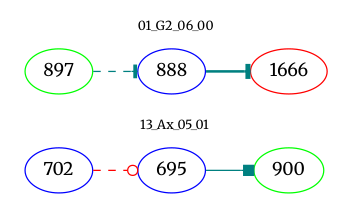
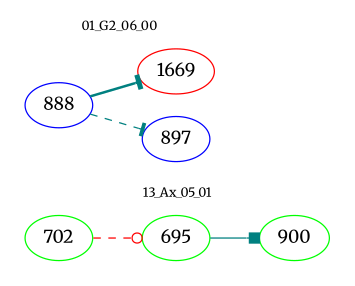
  digraph {
    fontname=Merriweather
    rankdir=LR
    node [color=green fontname=Merriweather]
    edge [arrowhead=tee color=teal fontname=Merriweather style=dashed]
-   n1 [color=blue label=702]
-   n2 [color=blue label=695]
+   n1 [label=702]
+   n2 [label=695]
    n3 [label=900]
-   n4 [label=897]
+   n4 [color=blue label=897]
    n5 [color=blue label=888]
-   n6 [color=red label=1666]
+   n6 [color=red label=1669]
    subgraph cluster_1 {
      color=white
      fontsize=10
      label="13_Ax_05_01"
      n1
      n2
      n3
    }
    subgraph cluster_2 {
      color=white
      fontsize=10
      label="01_G2_06_00"
      n4
      n5
      n6
    }
    n1 -> n2 [arrowhead=odot color=red]
    n2 -> n3 [arrowhead=box style=solid]
-   n4 -> n5
+   n5 -> n4
    n5 -> n6 [style=bold]
  }
